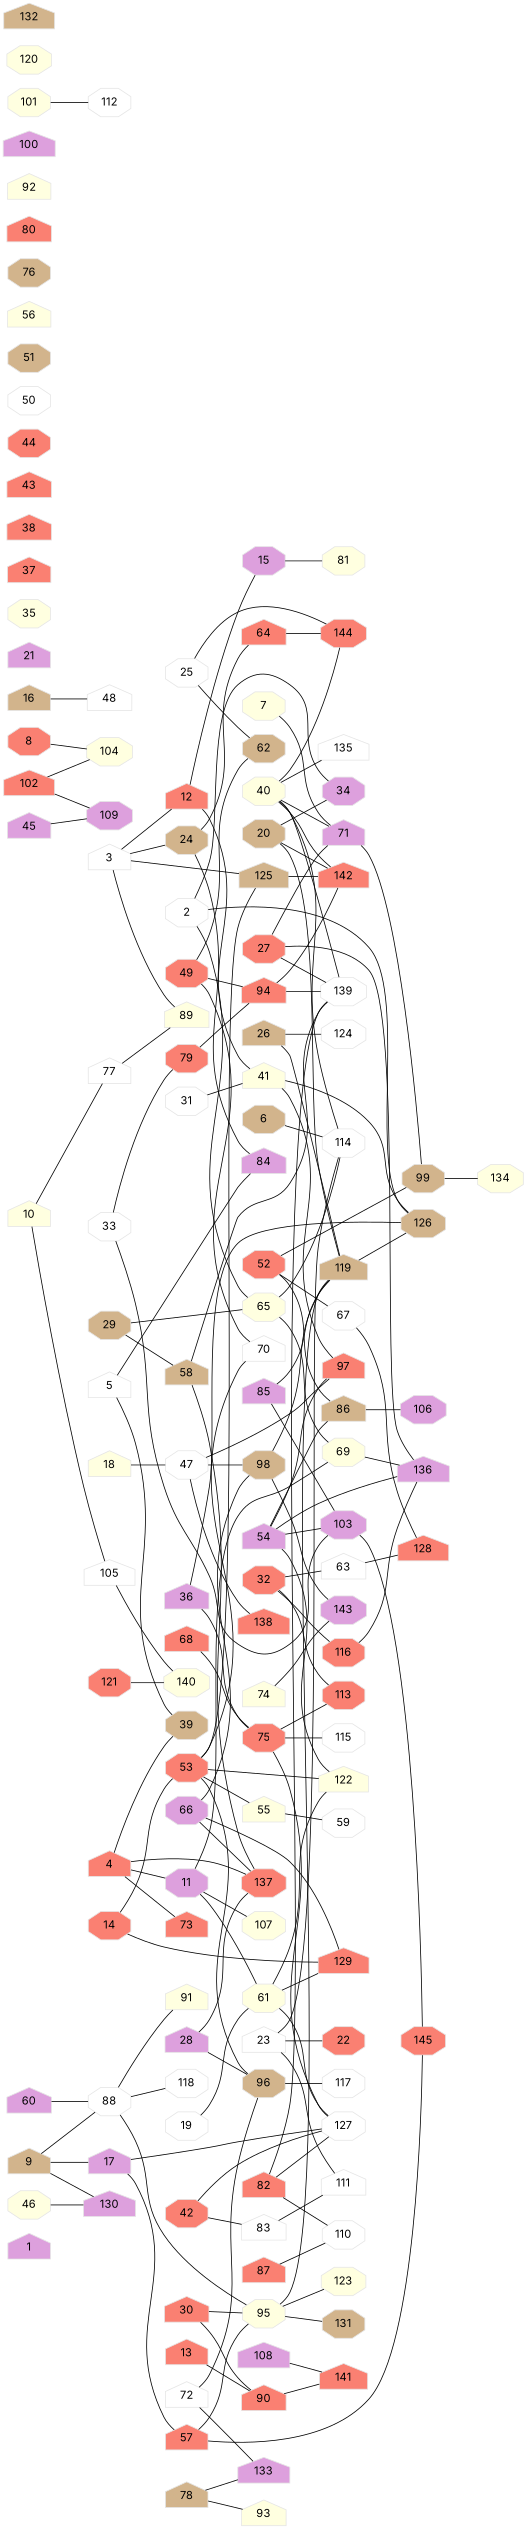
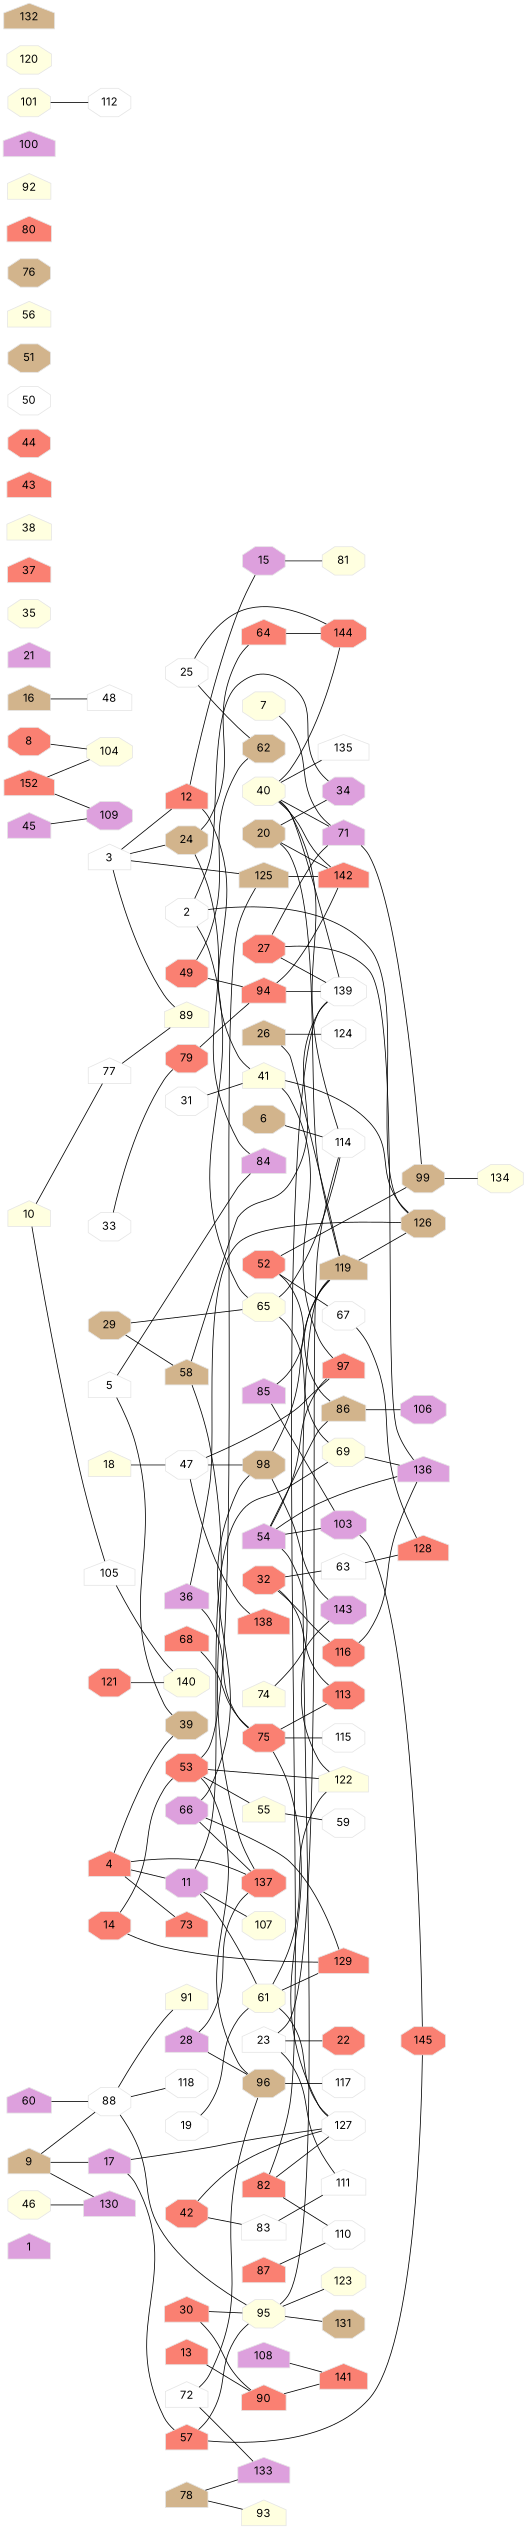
  graph {
    fontname=Inter
    rankdir=LR
    node [color=gray90 fillcolor=salmon fontname=Inter shape=octagon style=filled]
    edge [fontname=Inter]
    1 [fillcolor=plum shape=house]
    2 [fillcolor=white]
    34 [fillcolor=plum]
    65 [fillcolor=lightyellow]
    126 [fillcolor=tan]
    114 [fillcolor=white]
    69 [fillcolor=lightyellow]
    3 [fillcolor=white shape=house]
    12 [shape=house]
    24 [fillcolor=tan]
    89 [fillcolor=lightyellow shape=house]
    125 [fillcolor=tan shape=house]
    15 [fillcolor=plum]
    41 [fillcolor=lightyellow shape=house]
    84 [fillcolor=plum shape=house]
    64 [shape=house]
    142 [shape=house]
    4 [shape=house]
    11 [fillcolor=plum]
    39 [fillcolor=tan]
    73 [shape=house]
    137
    61 [fillcolor=lightyellow]
    107 [fillcolor=lightyellow]
    5 [fillcolor=white shape=house]
    6 [fillcolor=tan]
    7 [fillcolor=lightyellow]
    71 [fillcolor=plum shape=house]
    99 [fillcolor=tan]
    104 [fillcolor=lightyellow]
    8
    9 [fillcolor=tan shape=house]
    17 [fillcolor=plum shape=house]
    88 [fillcolor=white]
    130 [fillcolor=plum shape=house]
    57 [shape=house]
    127 [fillcolor=white]
    95 [fillcolor=lightyellow]
    91 [fillcolor=lightyellow shape=house]
    118 [fillcolor=white]
    10 [fillcolor=lightyellow shape=house]
    77 [fillcolor=white shape=house]
    105 [fillcolor=white shape=house]
    140 [fillcolor=lightyellow]
    129 [shape=house]
    122 [fillcolor=lightyellow shape=house]
    136 [fillcolor=plum shape=house]
    81 [fillcolor=lightyellow]
    97 [shape=house]
    13 [shape=house]
    90 [shape=house]
    141 [shape=house]
    14
    53
    96 [fillcolor=tan]
-   70 [fillcolor=white shape=house]
    55 [fillcolor=lightyellow shape=house]
    16 [fillcolor=tan shape=house]
    48 [fillcolor=white shape=house]
    145
    18 [fillcolor=lightyellow shape=house]
    47 [fillcolor=white]
    98 [fillcolor=tan]
    138 [shape=house]
    19 [fillcolor=white]
    20 [fillcolor=tan]
    119 [fillcolor=tan shape=house]
    21 [fillcolor=plum shape=house]
    23 [fillcolor=white shape=house]
    22
    111 [fillcolor=white shape=house]
    144
    25 [fillcolor=white]
    62 [fillcolor=tan]
    26 [fillcolor=tan shape=house]
    124 [fillcolor=white]
    27
    139 [fillcolor=white]
    28 [fillcolor=plum shape=house]
    117 [fillcolor=white]
    29 [fillcolor=tan]
    58 [fillcolor=tan shape=house]
    30 [shape=house]
    123 [fillcolor=lightyellow]
    131 [fillcolor=tan]
    31 [fillcolor=white]
    63 [fillcolor=white shape=house]
    32
    113
    116
    128 [shape=house]
    33 [fillcolor=white]
    79
    103 [fillcolor=plum]
    94 [shape=house]
    35 [fillcolor=lightyellow]
    36 [fillcolor=plum shape=house]
    75
    115 [fillcolor=white]
    37 [shape=house]
-   38 [shape=house]
+   38 [fillcolor=lightyellow shape=house]
    40 [fillcolor=lightyellow]
    135 [fillcolor=white shape=house]
    42
    83 [fillcolor=white shape=house]
    43 [shape=house]
    44
    45 [fillcolor=plum shape=house]
    109 [fillcolor=plum]
    46 [fillcolor=lightyellow]
    143 [fillcolor=plum]
    49
    50 [fillcolor=white]
    51 [fillcolor=tan]
    67 [fillcolor=white]
    52
    86 [fillcolor=tan shape=house]
    106 [fillcolor=plum]
    134 [fillcolor=lightyellow]
    59 [fillcolor=white]
    54 [fillcolor=plum shape=house]
    56 [fillcolor=lightyellow shape=house]
    60 [fillcolor=plum shape=house]
    66 [fillcolor=plum]
    68 [shape=house]
    72 [fillcolor=white shape=house]
    133 [fillcolor=plum shape=house]
    74 [fillcolor=lightyellow shape=house]
    76 [fillcolor=tan]
    78 [fillcolor=tan shape=house]
    93 [fillcolor=lightyellow shape=house]
    80 [shape=house]
    82 [shape=house]
    110 [fillcolor=white]
    85 [fillcolor=plum shape=house]
    87 [shape=house]
    92 [fillcolor=lightyellow shape=house]
    100 [fillcolor=plum shape=house]
    101 [fillcolor=lightyellow]
    112 [fillcolor=white]
-   102 [shape=house]
+   102 [shape=house label=152]
    108 [fillcolor=plum shape=house]
    120 [fillcolor=lightyellow]
    121
    132 [fillcolor=tan shape=house]
    2 -- 34
    2 -- 65
    2 -- 126
    65 -- 114
    65 -- 69
    69 -- 136
    3 -- 12
    3 -- 24
    3 -- 89
    3 -- 125
    12 -- 15
    12 -- 41
    24 -- 84
    24 -- 64
    125 -- 142
    15 -- 81
    41 -- 126
    41 -- 97
    64 -- 144
    4 -- 11
    4 -- 39
    4 -- 73
    4 -- 137
    11 -- 69
    11 -- 61
    11 -- 107
    61 -- 127
    61 -- 129
    61 -- 122
    5 -- 84
    5 -- 39
    6 -- 114
    7 -- 71
    71 -- 99
    99 -- 134
    8 -- 104
    9 -- 17
    9 -- 88
    9 -- 130
    17 -- 57
    17 -- 127
    88 -- 95
    88 -- 91
    88 -- 118
    57 -- 95
    57 -- 145
    95 -- 119
    95 -- 123
    95 -- 131
    10 -- 77
    10 -- 105
    77 -- 89
    105 -- 140
    13 -- 90
    90 -- 141
    14 -- 129
    14 -- 53
    53 -- 125
    53 -- 122
    53 -- 96
-   53 -- 70
    53 -- 55
    96 -- 117
    55 -- 59
    16 -- 48
    18 -- 47
    47 -- 97
    47 -- 98
    47 -- 138
    98 -- 119
    98 -- 143
    19 -- 61
    20 -- 34
    20 -- 142
    20 -- 119
    119 -- 126
    23 -- 114
    23 -- 22
    23 -- 111
    25 -- 144
    25 -- 62
    26 -- 119
    26 -- 124
    27 -- 71
    27 -- 136
    27 -- 139
    28 -- 137
    28 -- 96
    29 -- 65
    29 -- 58
    58 -- 137
    58 -- 139
    30 -- 95
    30 -- 90
    31 -- 41
    63 -- 128
    32 -- 63
    32 -- 113
    32 -- 116
    116 -- 136
    33 -- 79
-   33 -- 103
    79 -- 94
    103 -- 145
    94 -- 142
    94 -- 139
    36 -- 126
    36 -- 75
    75 -- 127
    75 -- 113
    75 -- 115
    40 -- 114
    40 -- 142
    40 -- 71
    40 -- 144
    40 -- 139
    40 -- 135
    42 -- 127
    42 -- 83
    83 -- 111
    45 -- 109
    46 -- 130
-   49 -- 70
    49 -- 62
    49 -- 94
    67 -- 128
    52 -- 99
    52 -- 67
    52 -- 86
    86 -- 106
    54 -- 122
    54 -- 136
    54 -- 97
    54 -- 103
    54 -- 86
    60 -- 88
    66 -- 137
    66 -- 129
    66 -- 98
    68 -- 75
    72 -- 96
    72 -- 133
    74 -- 143
    78 -- 133
    78 -- 93
    82 -- 127
    82 -- 139
    82 -- 110
    85 -- 119
    85 -- 103
    87 -- 110
    101 -- 112
    102 -- 104
    102 -- 109
    108 -- 141
    121 -- 140
  }
